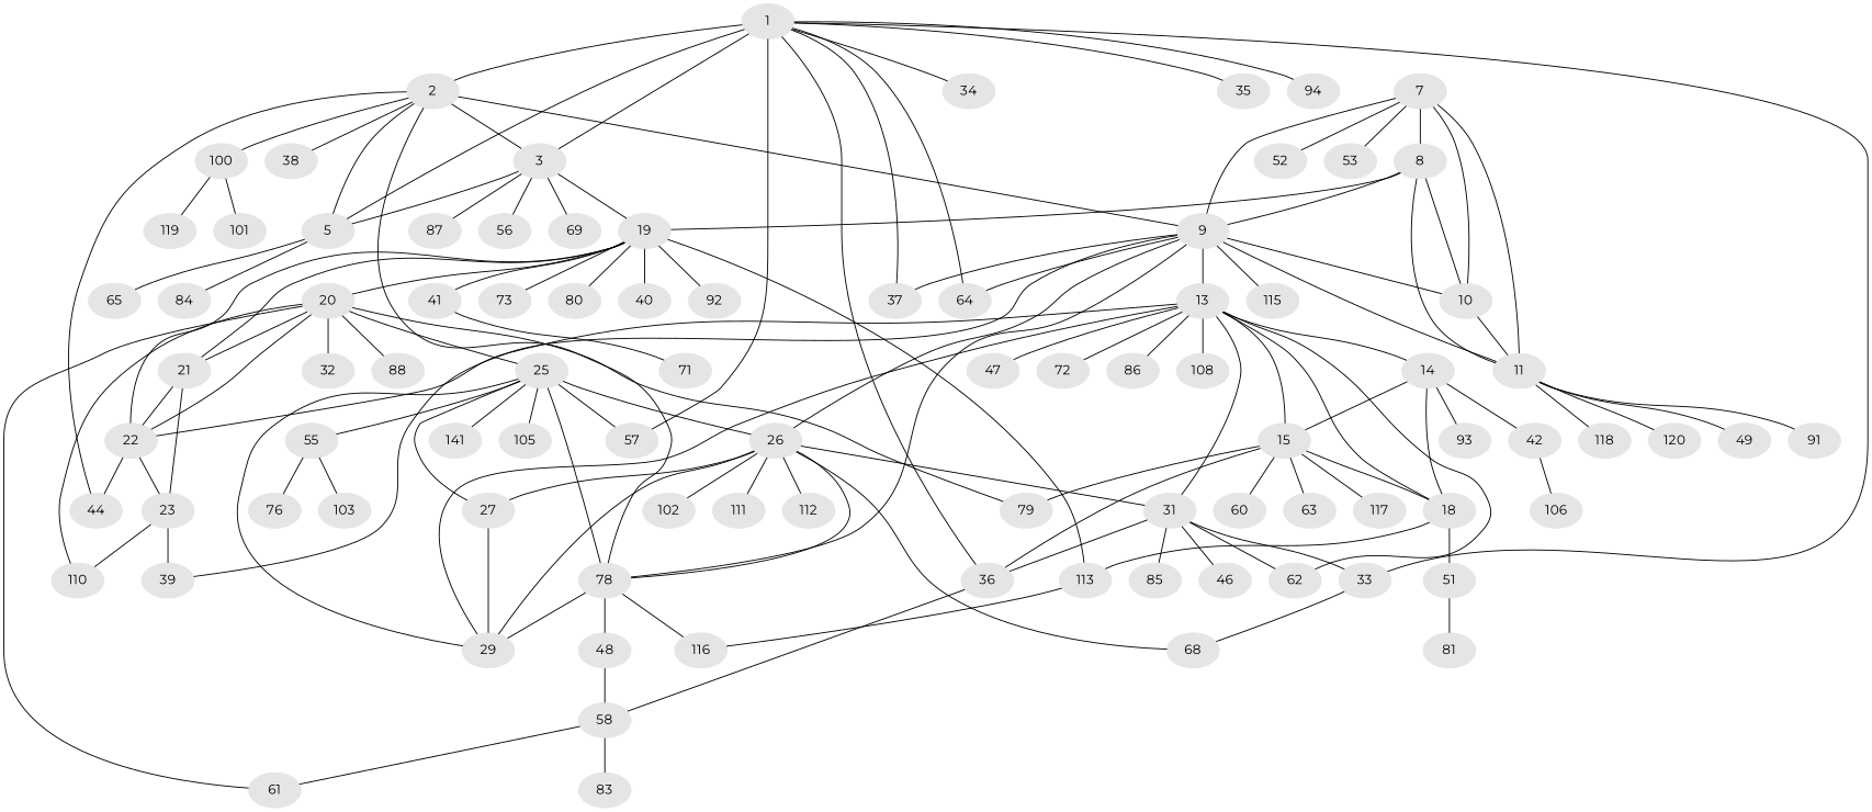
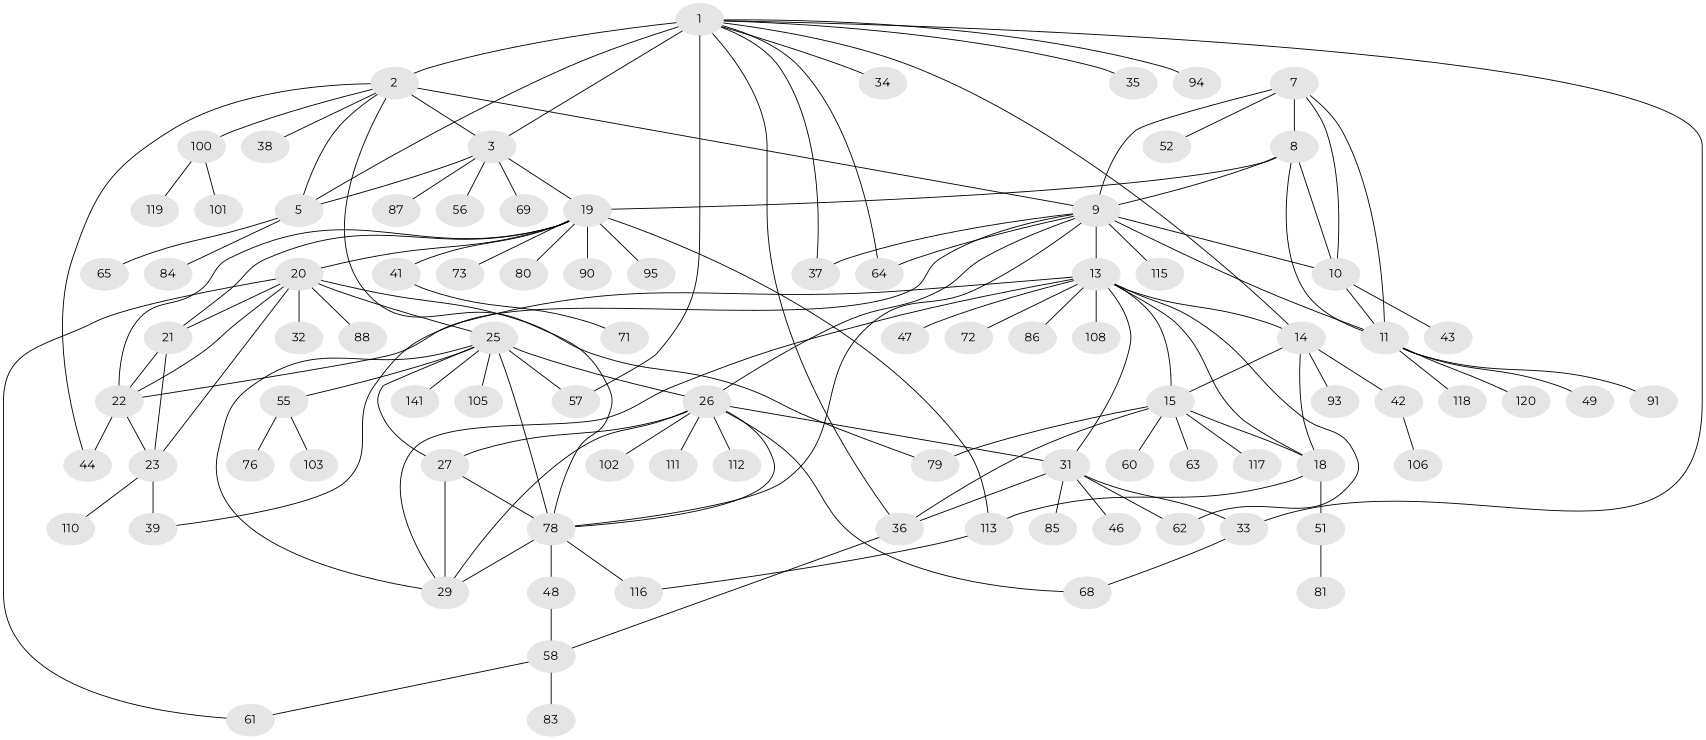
  graph {
    fontname=Montserrat
    node [color=gray90 fontname=Montserrat style=filled]
    edge [fontname=Montserrat]
    1 [super="+6"]
    2 [super="+4"]
    3 [super="+54"]
    5 [super="+109"]
    14 [super="+16"]
    33
    34
    35
    36
    37
    57
    64 [super="+87"]
    94
    9 [super="+77"]
    n15 [label=78 super="+40"]
    38
    44
    100 [super="+104"]
    19 [super="+24"]
    56
    69
    n22 [label=87]
    65
    84
    15 [super="+59"]
    18
    42
    93
    68
    58
    10 [super="+114"]
    11 [super="+98"]
    13 [super="+17"]
    26 [super="+97"]
    39
    115
    29 [super="+30"]
    48
    116
    101
    119
    22 [super="+74"]
    113
    20 [super="+70"]
    21
    41 [super="+45"]
    73
    80
-   90 [label=40]
-   95 [label=92]
+   90
+   95
    7 [super="+12"]
    8
    52
-   53
+   43
    49
    91
    118
    120
    31 [super="+92"]
    47 [super="+96"]
    62 [super="+67"]
    72
    86
    108
    27 [super="+50"]
    102
    111
    112
    60 [super="+78"]
    63
    79
    117
    51 [super="+107"]
    23 [super="+66"]
    46
    85
    106
    81
    25 [super="+99"]
    32
    61 [super="+89"]
    88
    110
    71
    55 [super="+75"]
    105
    n88 [label=141]
    76
    103
    83
    1 -- 2 [weight=4]
    1 -- 3 [weight=2]
    1 -- 5 [weight=2]
+   1 -- 14
    1 -- 33
    1 -- 34
    1 -- 35
    1 -- 36
    1 -- 37
    1 -- 57
    1 -- 64
    1 -- 94
    2 -- 3 [weight=2]
    2 -- 5 [weight=2]
    2 -- 9
    2 -- n15
    2 -- 38
    2 -- 44
    2 -- 100
    3 -- 5
    3 -- 19
    3 -- 56
    3 -- 69
    3 -- n22
    5 -- 65
    5 -- 84
    14 -- 15 [weight=2]
    14 -- 18 [weight=2]
    14 -- 42
    14 -- 93
    33 -- 68
    36 -- 58
    9 -- 37
    9 -- 64
    9 -- n15
    9 -- 10
    9 -- 11
    9 -- 13
    9 -- 26
    9 -- 39
    9 -- 115
    n15 -- 29 [weight=2]
    n15 -- 48
    n15 -- 116
    100 -- 101
    100 -- 119
    19 -- 22 [weight=2]
    19 -- 113
    19 -- 20 [weight=2]
    19 -- 21 [weight=2]
    19 -- 41
    19 -- 73
    19 -- 80
    19 -- 90
    19 -- 95
    15 -- 36
    15 -- 18
    15 -- 60
    15 -- 63
    15 -- 79
    15 -- 117
    18 -- 113
    18 -- 51
    42 -- 106
    58 -- 61
    58 -- 83
    10 -- 11
+   10 -- 43
    11 -- 49
    11 -- 91
    11 -- 118
    11 -- 120
    13 -- 14 [weight=4]
    13 -- 15 [weight=2]
    13 -- 18 [weight=2]
    13 -- 29
    13 -- 22
    13 -- 31
    13 -- 47
    13 -- 62
    13 -- 72
    13 -- 86
    13 -- 108
    26 -- n15
    26 -- 68
    26 -- 29 [weight=2]
    26 -- 31
    26 -- 27
    26 -- 102
    26 -- 111
    26 -- 112
    48 -- 58
    22 -- 44
    22 -- 23
    113 -- 116
    20 -- 22
    20 -- 21
    20 -- 79
-   20 -- 110
+   20 -- 23
    20 -- 25
    20 -- 32
    20 -- 61
    20 -- 88
    21 -- 22
    21 -- 23
    41 -- 71
    7 -- 9 [weight=2]
    7 -- 10 [weight=2]
    7 -- 11 [weight=2]
    7 -- 8 [weight=2]
    7 -- 52
-   7 -- 53
    8 -- 9
    8 -- 19
    8 -- 10
    8 -- 11
    31 -- 33
    31 -- 36
    31 -- 62
    31 -- 46
    31 -- 85
+   27 -- n15
    27 -- 29 [weight=2]
    51 -- 81
    23 -- 39
    23 -- 110
    25 -- 57
    25 -- n15
    25 -- 26
    25 -- 29 [weight=2]
    25 -- 27
    25 -- 55
    25 -- 105
    25 -- n88
    55 -- 76
    55 -- 103
  }
